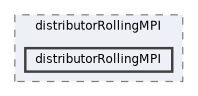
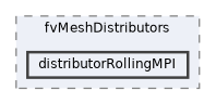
  digraph {
    compound=true
    n1 [color=grey25 fillcolor="#edf0f7" fontname=Helvetica fontsize=10 height=0.2 label=distributorRollingMPI shape=box style="filled,bold" width=0.4]
    subgraph cluster_1 {
      bgcolor="#edf0f7"
      fontname=Helvetica
      fontsize=10
-     label=distributorRollingMPI
+     label=fvMeshDistributors
      pencolor=grey50
      style="filled,dashed"
      n1
    }
  }
